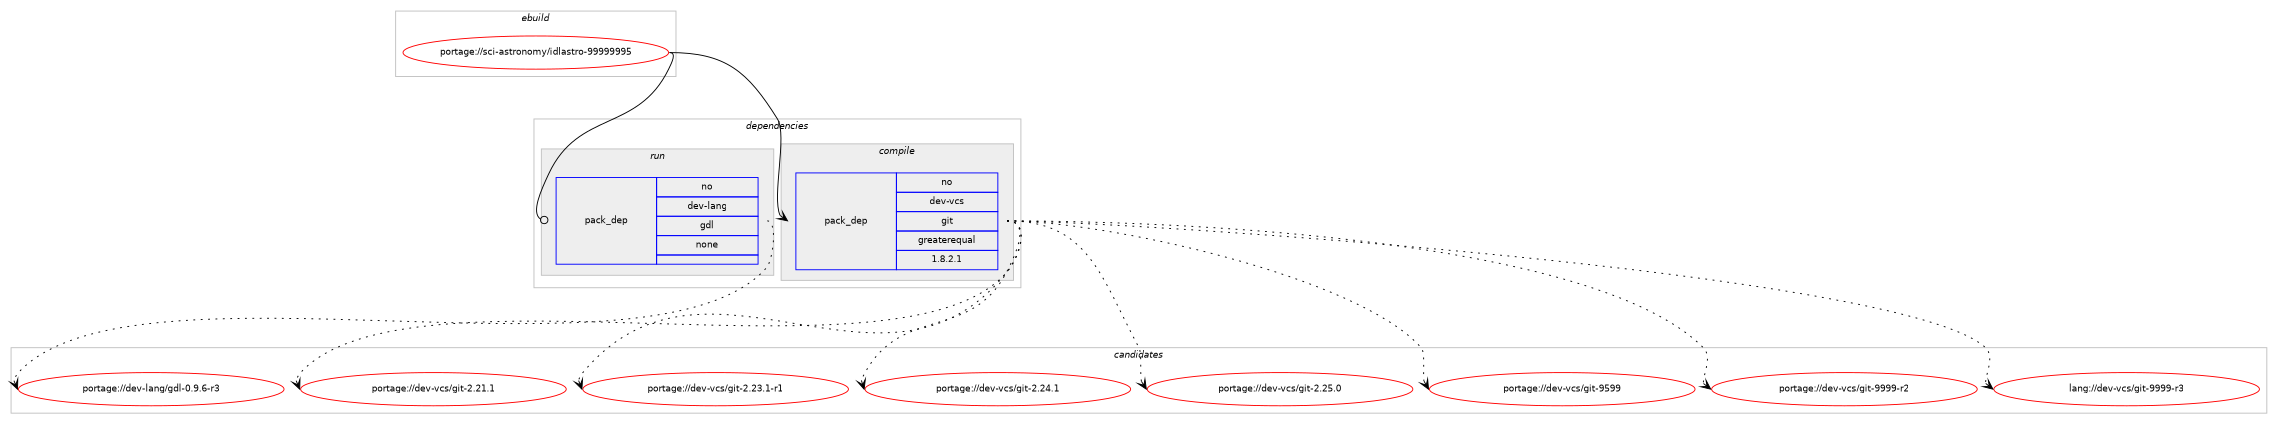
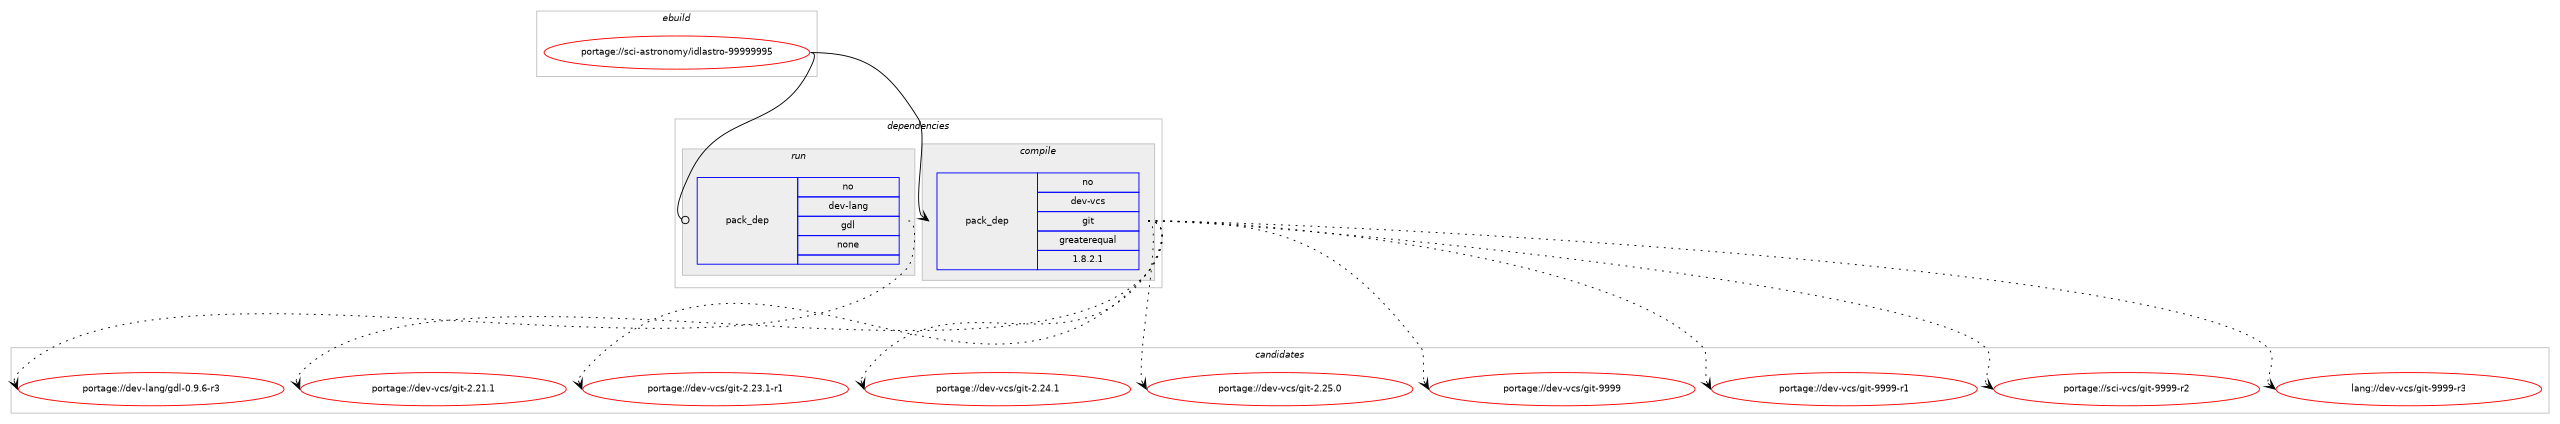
  digraph {
    compound=true
    concentrate=true
    fontname=Helvetica
    fontsize=10
    newrank=true
    rankdir=TB
    ranksep=1.5
    node [color=red fontname=Helvetica fontsize=10]
    edge [arrowhead=vee headport=w style=dotted tailport=e weight=100]
    n1 [label="portage://sci-astronomy/idlastro-99999995" width=4]
    n2 [color=blue label=<<TABLE BORDER="0" CELLBORDER="1" CELLSPACING="0" CELLPADDING="4" WIDTH="220"><TR><TD ROWSPAN="6" CELLPADDING="30">pack_dep</TD></TR><TR><TD WIDTH="110">no</TD></TR><TR><TD>dev-vcs</TD></TR><TR><TD>git</TD></TR><TR><TD>greaterequal</TD></TR><TR><TD>1.8.2.1</TD></TR></TABLE>> shape=none]
    n3 [color=blue label=<<TABLE BORDER="0" CELLBORDER="1" CELLSPACING="0" CELLPADDING="4" WIDTH="220"><TR><TD ROWSPAN="6" CELLPADDING="30">pack_dep</TD></TR><TR><TD WIDTH="110">no</TD></TR><TR><TD>dev-lang</TD></TR><TR><TD>gdl</TD></TR><TR><TD>none</TD></TR><TR><TD></TD></TR></TABLE>> shape=none]
    n4 [label="lang://dev-vcs/git-9999-r3" width=4]
-   n5 [label="portage://dev-vcs/git-9999-r2" width=4]
-   n7 [label="portage://dev-vcs/git-9599" width=4]
+   n5 [label="portage://sci-vcs/git-9999-r2" width=4]
+   n6 [label="portage://dev-vcs/git-9999-r1" width=4]
+   n7 [label="portage://dev-vcs/git-9999" width=4]
    n8 [label="portage://dev-vcs/git-2.25.0" width=4]
    n9 [label="portage://dev-vcs/git-2.24.1" width=4]
    n10 [label="portage://dev-vcs/git-2.23.1-r1" width=4]
    n11 [label="portage://dev-vcs/git-2.21.1" width=4]
    n12 [label="portage://dev-lang/gdl-0.9.6-r3" width=4]
    subgraph cluster_1 {
      color=gray
      label=<<i>ebuild</i>>
      rank=same
      n1
    }
    subgraph cluster_2 {
      color=gray
      label=<<i>dependencies</i>>
      subgraph cluster_3 {
        color=gray
        fillcolor="#eeeeee"
        label=<<i>compile</i>>
        style=filled
        subgraph sub_4 {
          color=gray
          fillcolor="#eeeeee"
          label=<<i>compile</i>>
          style=filled
          n2
        }
      }
      subgraph cluster_5 {
        color=gray
        fillcolor="#eeeeee"
        label=<<i>compile and run</i>>
        style=filled
      }
      subgraph cluster_6 {
        color=gray
        fillcolor="#eeeeee"
        label=<<i>run</i>>
        style=filled
        subgraph sub_7 {
          color=gray
          fillcolor="#eeeeee"
          label=<<i>run</i>>
          style=filled
          n3
        }
      }
    }
    subgraph cluster_8 {
      color=gray
      label=<<i>candidates</i>>
      rank=same
      subgraph sub_9 {
        color=black
        label=<<i>candidates</i>>
        nodesep=1
        rank=same
        n4
        n5
+       n6
        n7
        n8
        n9
        n10
        n11
      }
      subgraph sub_10 {
        color=black
        label=<<i>candidates</i>>
        nodesep=1
        rank=same
        n12
      }
    }
    n1 -> n2 [style=solid weight=20]
    n1 -> n3 [arrowhead=odot style=solid weight=20]
    n2 -> n4
    n2 -> n5
+   n2 -> n6
    n2 -> n7
    n2 -> n8
    n2 -> n9
    n2 -> n10
    n2 -> n11
    n3 -> n12
  }
